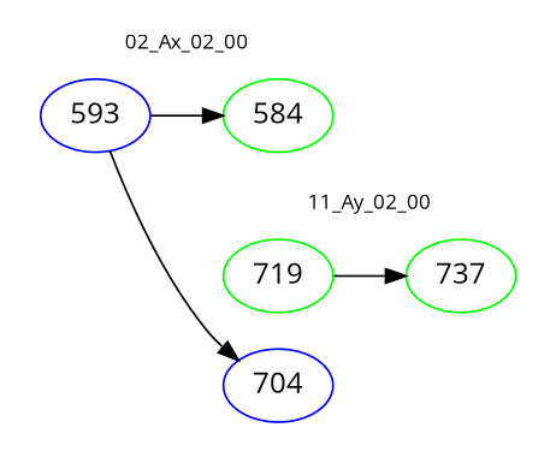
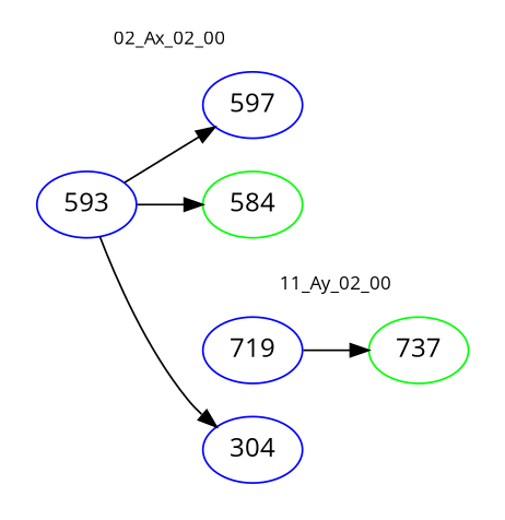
  digraph {
    fontname="Open Sans"
    rankdir=LR
    node [color=blue fontname="Open Sans"]
    edge [color=black fontname="Open Sans"]
    n1 [label=593]
    n2 [color=green label=584]
-   n4 [color=green label=719]
-   n5 [label=704]
+   n3 [label=597]
+   n4 [label=719]
+   n5 [label=304]
    n6 [color=green label=737]
    subgraph cluster_1 {
      color=white
      fontsize=10
      label="02_Ax_02_00"
      n1
      n2
+     n3
    }
    subgraph cluster_2 {
      color=white
      fontsize=10
      label="11_Ay_02_00"
      n4
      n5
      n6
    }
    n1 -> n2
+   n1 -> n3
    n1 -> n5
    n4 -> n6
  }
